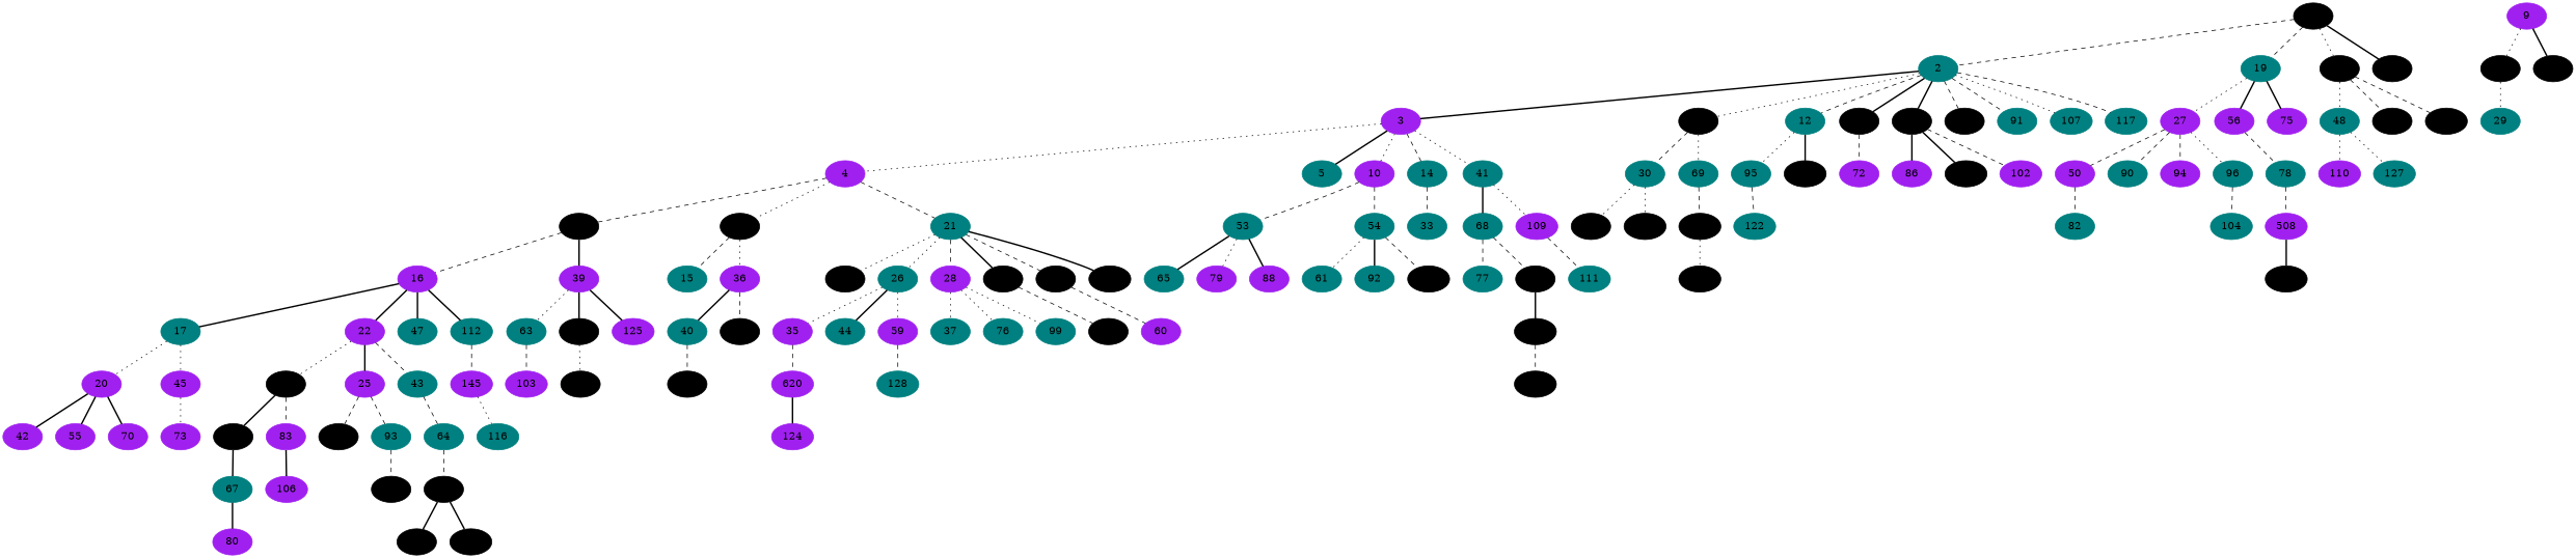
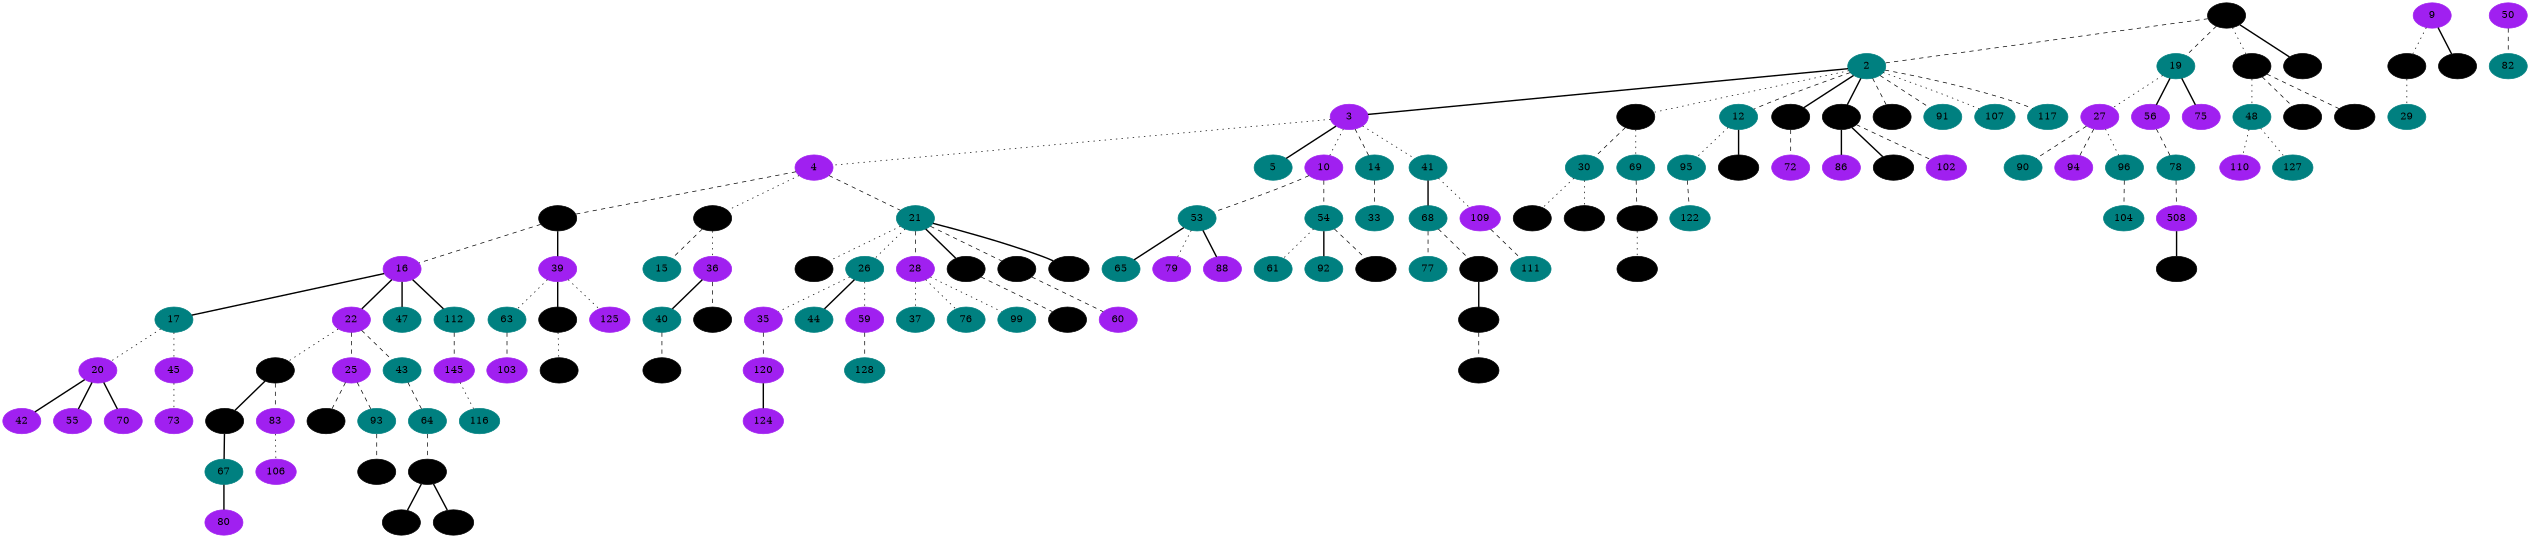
  graph {
    node [color=teal style=filled]
    edge [style=dashed]
    1 [color=black]
    2
    19
    34 [color=black]
    49 [color=black]
    3 [color=purple]
    7 [color=black]
    12
    18 [color=black]
    58 [color=black]
    84 [color=black]
    91
    107
    117
    27 [color=purple]
    56 [color=purple]
    75 [color=purple]
    48
    66 [color=black]
    121 [color=black]
    4 [color=purple]
    5
    10 [color=purple]
    14
    41
    30
    69
    95
    114 [color=black]
    72 [color=purple]
    86 [color=purple]
    100 [color=black]
    102 [color=purple]
    6 [color=black]
    13 [color=black]
    21
    53
    54
    33
    68
    109 [color=purple]
    16 [color=purple]
    39 [color=purple]
    15
    36 [color=purple]
    24 [color=black]
    26
    28 [color=purple]
    31 [color=black]
    57 [color=black]
    130 [color=black]
    17
    22 [color=purple]
    47
    112
    63
    71 [color=black]
    125 [color=purple]
    32 [color=black]
    118 [color=black]
    105 [color=black]
    9 [color=purple]
    11 [color=black]
    51 [color=black]
    29
    65
    79 [color=purple]
    88 [color=purple]
    61
    92
    113 [color=black]
    122
    40
    62 [color=black]
    20 [color=purple]
    45 [color=purple]
    23 [color=black]
    25 [color=purple]
    43
    n80 [color=purple label=145]
    42 [color=purple]
    55 [color=purple]
    70 [color=purple]
    73 [color=purple]
    50 [color=purple]
    90
    94 [color=purple]
    96
    78
    35 [color=purple]
    44
    59 [color=purple]
    37
    76
    99
    97 [color=black]
    60 [color=purple]
    38 [color=black]
    83 [color=purple]
    74 [color=black]
    93
    64
    67
    106 [color=purple]
    98 [color=black]
-   120 [color=purple label=620]
+   120 [color=purple]
    128
    82
    104
    110 [color=purple]
    127
    124 [color=purple]
    52 [color=black]
    80 [color=purple]
    103 [color=purple]
    81 [color=black]
    77
    87 [color=black]
    111
    85 [color=black]
    n121 [color=purple label=508]
    89 [color=black]
    101 [color=black]
    119 [color=black]
    123 [color=black]
    129 [color=black]
    126 [color=black]
    116
    1 -- 2
    1 -- 19
    1 -- 34 [style=dotted]
    1 -- 49 [style=bold]
    2 -- 3 [style=bold]
    2 -- 7 [style=dotted]
    2 -- 12
    2 -- 18 [style=bold]
    2 -- 58 [style=bold]
    2 -- 84
    2 -- 91
    2 -- 107 [style=dotted]
    2 -- 117
    19 -- 27 [style=dotted]
    19 -- 56 [style=bold]
    19 -- 75 [style=bold]
    34 -- 48 [style=dotted]
    34 -- 66
    34 -- 121
    3 -- 4 [style=dotted]
    3 -- 5 [style=bold]
    3 -- 10 [style=dotted]
    3 -- 14
    3 -- 41 [style=dotted]
    7 -- 30
    7 -- 69 [style=dotted]
    12 -- 95 [style=dotted]
    12 -- 114 [style=bold]
    18 -- 72
    58 -- 86 [style=bold]
    58 -- 100 [style=bold]
    58 -- 102
-   27 -- 50
    27 -- 90
    27 -- 94
    27 -- 96 [style=dotted]
    56 -- 78
    48 -- 110 [style=dotted]
    48 -- 127 [style=dotted]
    4 -- 6
    4 -- 13 [style=dotted]
    4 -- 21
    10 -- 53
    10 -- 54
    14 -- 33
    41 -- 68 [style=bold]
    41 -- 109 [style=dotted]
    30 -- 32 [style=dotted]
    30 -- 118 [style=dotted]
    69 -- 105
    95 -- 122
    6 -- 16
    6 -- 39 [style=bold]
    13 -- 15
    13 -- 36 [style=dotted]
    21 -- 24 [style=dotted]
    21 -- 26 [style=dotted]
    21 -- 28
    21 -- 31 [style=bold]
    21 -- 57
    21 -- 130 [style=bold]
    53 -- 65 [style=bold]
    53 -- 79 [style=dotted]
    53 -- 88 [style=bold]
    54 -- 61 [style=dotted]
    54 -- 92 [style=bold]
    54 -- 113
    68 -- 77
    68 -- 87
    109 -- 111
    16 -- 17 [style=bold]
    16 -- 22 [style=bold]
    16 -- 47 [style=bold]
    16 -- 112 [style=bold]
    39 -- 63 [style=dotted]
    39 -- 71 [style=bold]
-   39 -- 125 [style=bold]
+   39 -- 125 [style=dotted]
    36 -- 40 [style=bold]
    36 -- 62
    26 -- 35 [style=dotted]
    26 -- 44 [style=bold]
    26 -- 59 [style=dotted]
    28 -- 37 [style=dotted]
    28 -- 76 [style=dotted]
    28 -- 99 [style=dotted]
    31 -- 97
    57 -- 60
    17 -- 20 [style=dotted]
    17 -- 45 [style=dotted]
    22 -- 23 [style=dotted]
-   22 -- 25 [style=bold]
+   22 -- 25
    22 -- 43
    112 -- n80
    63 -- 103
    71 -- 81 [style=dotted]
    105 -- 123 [style=dotted]
    9 -- 11 [style=dotted]
    9 -- 51 [style=bold]
    11 -- 29 [style=dotted]
    40 -- 52
    20 -- 42 [style=bold]
    20 -- 55 [style=bold]
    20 -- 70 [style=bold]
    45 -- 73 [style=dotted]
    23 -- 38 [style=bold]
    23 -- 83
    25 -- 74
    25 -- 93
    43 -- 64
    n80 -- 116 [style=dotted]
    50 -- 82
    96 -- 104
    78 -- n121
    35 -- 120
    59 -- 128
    38 -- 67 [style=bold]
-   83 -- 106 [style=bold]
+   83 -- 106 [style=dotted]
    93 -- 98
    64 -- 85
    67 -- 80 [style=bold]
    120 -- 124 [style=bold]
    87 -- 119 [style=bold]
    85 -- 89 [style=bold]
    85 -- 101 [style=bold]
    n121 -- 129 [style=bold]
    119 -- 126
  }
